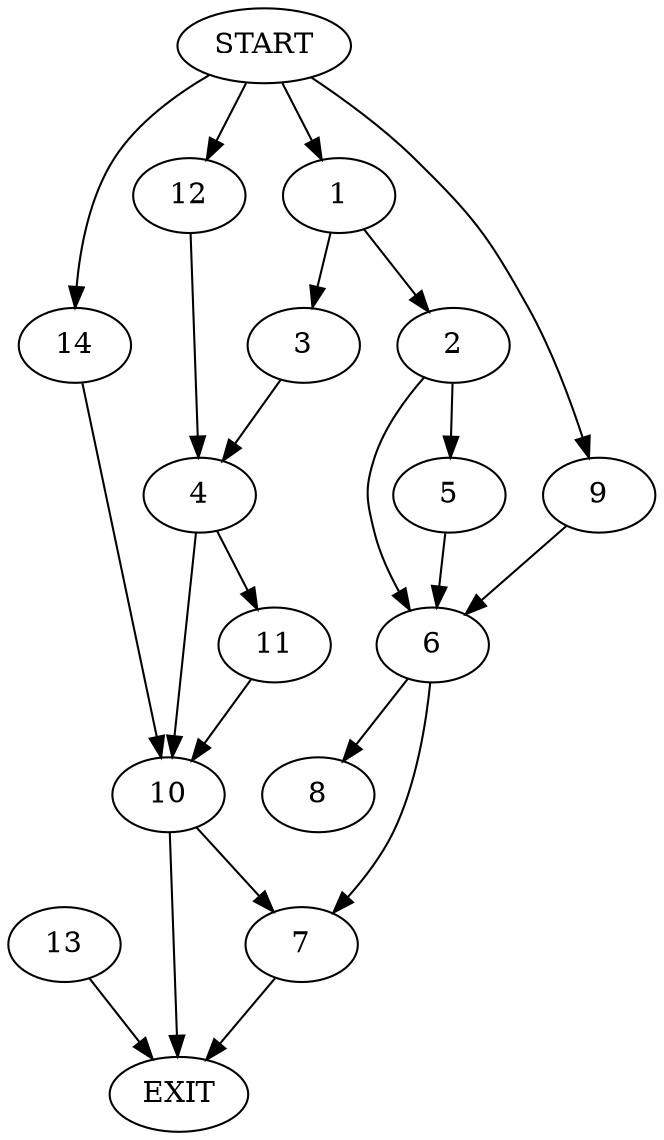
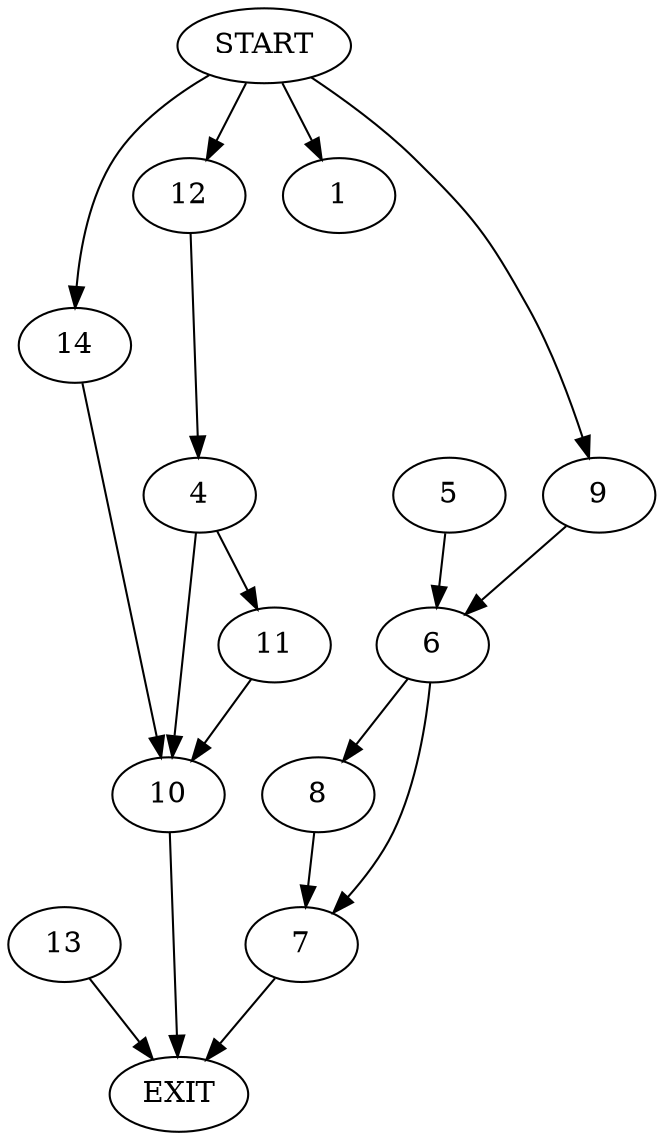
  digraph {
    n1 [label=START]
    1
    9
    12
    14
-   2
-   3
    6
    4
    n10 [label=EXIT]
    13
    10
    5
    7
    8
    11
    n1 -> 1
    n1 -> 9
    n1 -> 12
    n1 -> 14
-   1 -> 2
-   1 -> 3
    9 -> 6
    12 -> 4
    14 -> 10
-   2 -> 6
-   2 -> 5
-   3 -> 4
    6 -> 7
    6 -> 8
    4 -> 10
    4 -> 11
    13 -> n10
    10 -> n10
    5 -> 6
    7 -> n10
-   10 -> 7
+   8 -> 7
    11 -> 10
  }
